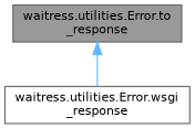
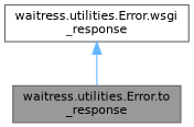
  digraph {
    rankdir=TB
    node [fontname=Helvetica fontsize=10 shape=box style=filled]
    n1 [color=gray40 fillcolor=grey60 fontcolor=black height=0.2 label="waitress.utilities.Error.to\l_response" width=0.4]
    n2 [color=grey40 fillcolor=white height=0.2 label="waitress.utilities.Error.wsgi\l_response" width=0.4]
-   n1 -> n2 [color=steelblue1 dir=back fontname=Helvetica fontsize=10 labelfontname=Helvetica labelfontsize=10 style=solid]
+   n2 -> n1 [color=steelblue1 dir=back fontname=Helvetica fontsize=10 labelfontname=Helvetica labelfontsize=10 style=solid]
  }
